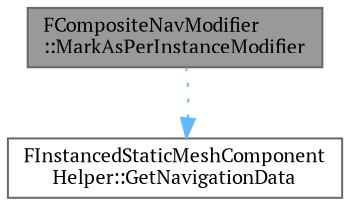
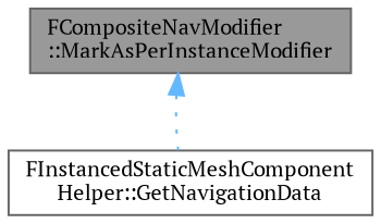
  digraph {
    rankdir=TB
    fontname="PT Serif"
    node [fontname="PT Serif" fontsize=10 shape=box style=filled]
    n1 [color=gray40 fillcolor=grey60 fontcolor=black height=0.2 label="FCompositeNavModifier\l::MarkAsPerInstanceModifier" width=0.4]
    n2 [color=grey40 fillcolor=white height=0.2 label="FInstancedStaticMeshComponent\lHelper::GetNavigationData" width=0.4]
-   n2 -> n1 [color=steelblue1 dir=back fontname="PT Serif" fontsize=10 labelfontname=Helvetica labelfontsize=10 style=dotted]
+   n1 -> n2 [color=steelblue1 dir=back fontname="PT Serif" fontsize=10 labelfontname=Helvetica labelfontsize=10 style=dotted]
  }
